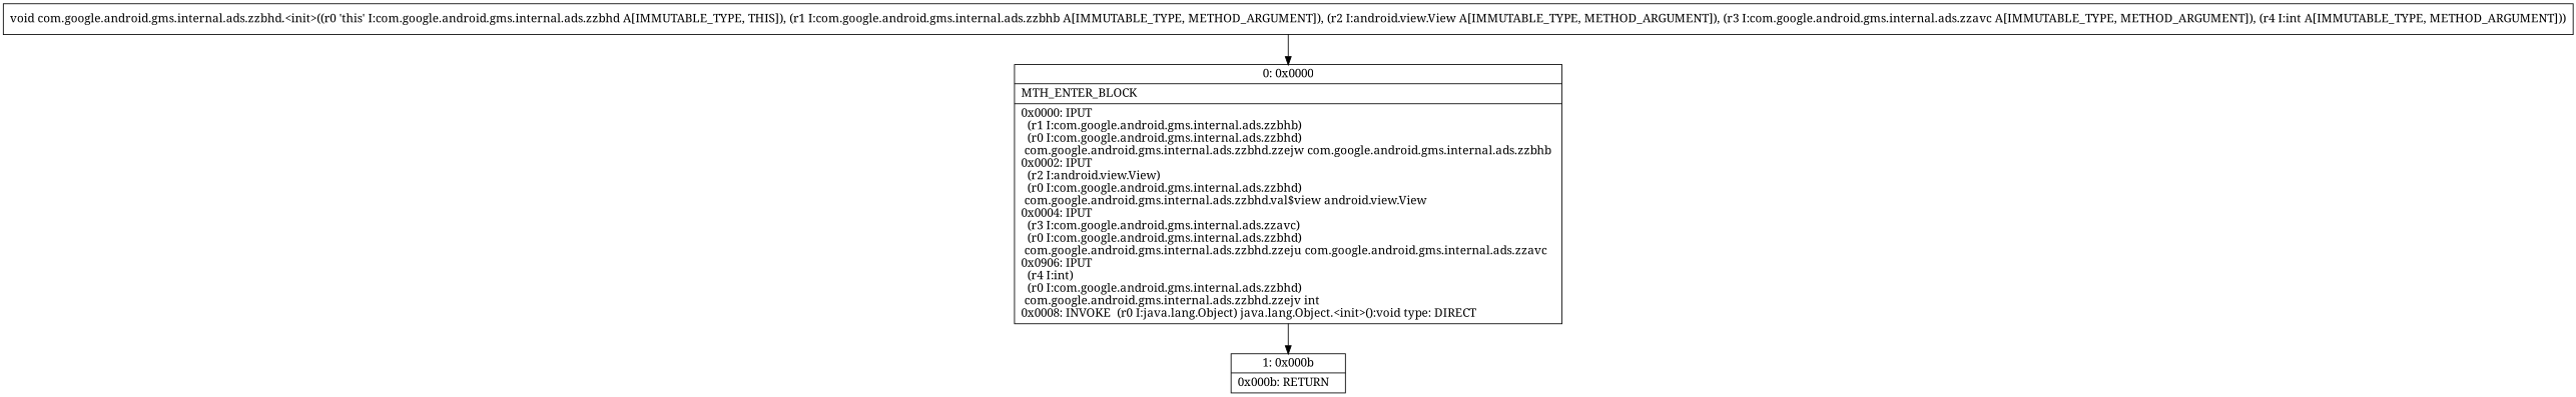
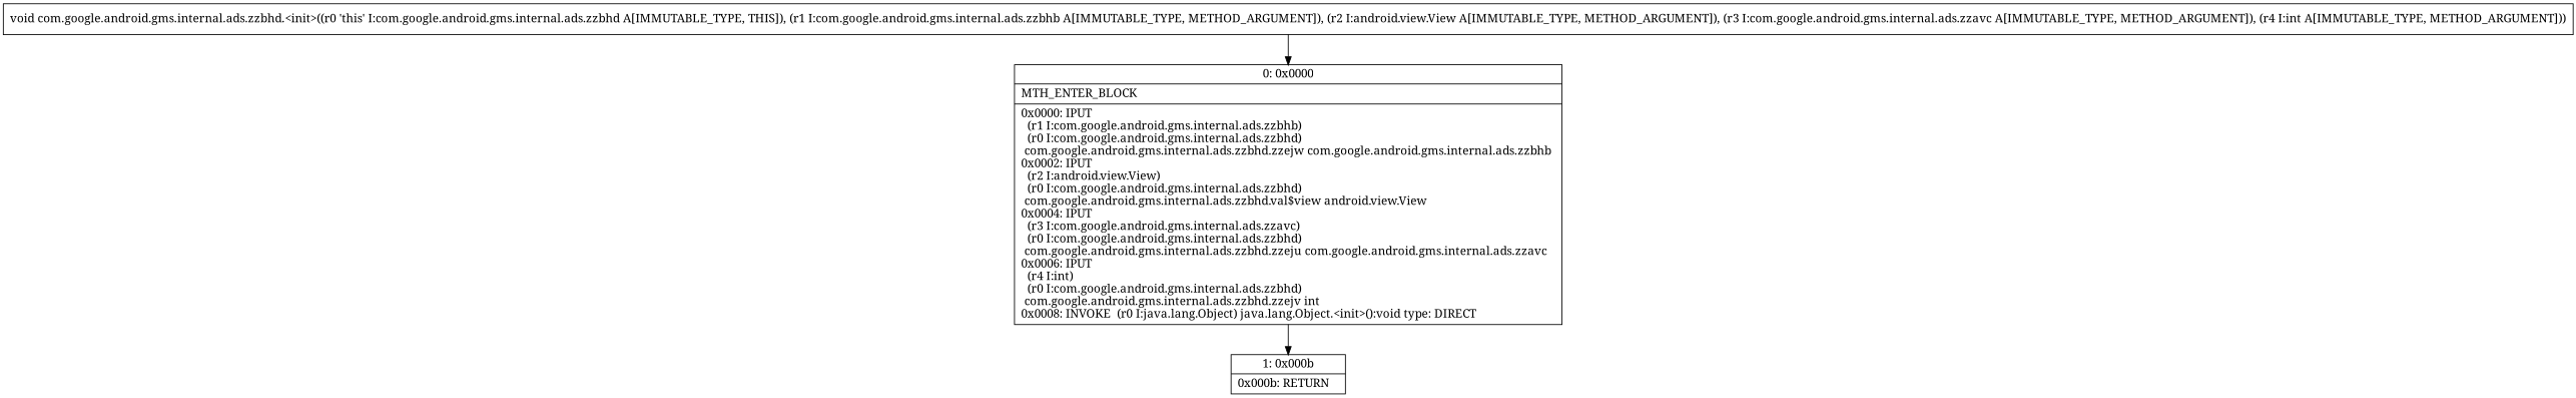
  digraph {
    fontname="Noto Serif"
    node [shape=record fontname="Noto Serif"]
    edge [fontname="Noto Serif"]
-   n1 [label="{0\:\ 0x0000|MTH_ENTER_BLOCK\l|0x0000: IPUT  \l  (r1 I:com.google.android.gms.internal.ads.zzbhb)\l  (r0 I:com.google.android.gms.internal.ads.zzbhd)\l com.google.android.gms.internal.ads.zzbhd.zzejw com.google.android.gms.internal.ads.zzbhb \l0x0002: IPUT  \l  (r2 I:android.view.View)\l  (r0 I:com.google.android.gms.internal.ads.zzbhd)\l com.google.android.gms.internal.ads.zzbhd.val$view android.view.View \l0x0004: IPUT  \l  (r3 I:com.google.android.gms.internal.ads.zzavc)\l  (r0 I:com.google.android.gms.internal.ads.zzbhd)\l com.google.android.gms.internal.ads.zzbhd.zzeju com.google.android.gms.internal.ads.zzavc \l0x0906: IPUT  \l  (r4 I:int)\l  (r0 I:com.google.android.gms.internal.ads.zzbhd)\l com.google.android.gms.internal.ads.zzbhd.zzejv int \l0x0008: INVOKE  (r0 I:java.lang.Object) java.lang.Object.\<init\>():void type: DIRECT \l}"]
+   n1 [label="{0\:\ 0x0000|MTH_ENTER_BLOCK\l|0x0000: IPUT  \l  (r1 I:com.google.android.gms.internal.ads.zzbhb)\l  (r0 I:com.google.android.gms.internal.ads.zzbhd)\l com.google.android.gms.internal.ads.zzbhd.zzejw com.google.android.gms.internal.ads.zzbhb \l0x0002: IPUT  \l  (r2 I:android.view.View)\l  (r0 I:com.google.android.gms.internal.ads.zzbhd)\l com.google.android.gms.internal.ads.zzbhd.val$view android.view.View \l0x0004: IPUT  \l  (r3 I:com.google.android.gms.internal.ads.zzavc)\l  (r0 I:com.google.android.gms.internal.ads.zzbhd)\l com.google.android.gms.internal.ads.zzbhd.zzeju com.google.android.gms.internal.ads.zzavc \l0x0006: IPUT  \l  (r4 I:int)\l  (r0 I:com.google.android.gms.internal.ads.zzbhd)\l com.google.android.gms.internal.ads.zzbhd.zzejv int \l0x0008: INVOKE  (r0 I:java.lang.Object) java.lang.Object.\<init\>():void type: DIRECT \l}"]
    n2 [label="{1\:\ 0x000b|0x000b: RETURN   \l}"]
    n3 [label="{void com.google.android.gms.internal.ads.zzbhd.\<init\>((r0 'this' I:com.google.android.gms.internal.ads.zzbhd A[IMMUTABLE_TYPE, THIS]), (r1 I:com.google.android.gms.internal.ads.zzbhb A[IMMUTABLE_TYPE, METHOD_ARGUMENT]), (r2 I:android.view.View A[IMMUTABLE_TYPE, METHOD_ARGUMENT]), (r3 I:com.google.android.gms.internal.ads.zzavc A[IMMUTABLE_TYPE, METHOD_ARGUMENT]), (r4 I:int A[IMMUTABLE_TYPE, METHOD_ARGUMENT])) }"]
    n1 -> n2
    n3 -> n1
  }
